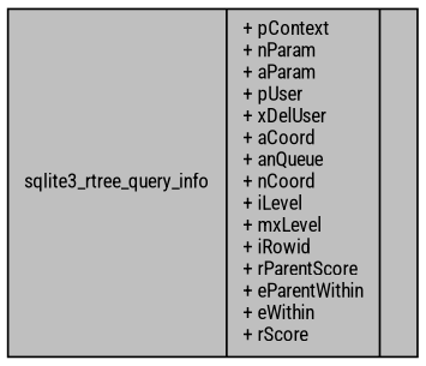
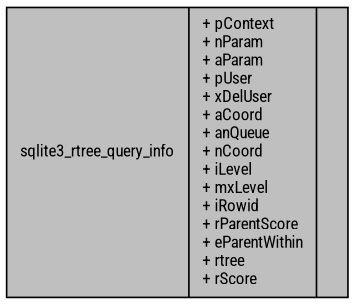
  digraph {
    rankdir=LR
    fontname="Roboto Condensed"
-   n1 [color=black fillcolor=grey75 fontcolor=black fontname="Roboto Condensed" fontsize=10 height=0.2 label="{sqlite3_rtree_query_info\n|+ pContext\l+ nParam\l+ aParam\l+ pUser\l+ xDelUser\l+ aCoord\l+ anQueue\l+ nCoord\l+ iLevel\l+ mxLevel\l+ iRowid\l+ rParentScore\l+ eParentWithin\l+ eWithin\l+ rScore\l|}" shape=record style=filled width=0.4]
+   n1 [color=black fillcolor=grey75 fontcolor=black fontname="Roboto Condensed" fontsize=10 height=0.2 label="{sqlite3_rtree_query_info\n|+ pContext\l+ nParam\l+ aParam\l+ pUser\l+ xDelUser\l+ aCoord\l+ anQueue\l+ nCoord\l+ iLevel\l+ mxLevel\l+ iRowid\l+ rParentScore\l+ eParentWithin\l+ rtree\l+ rScore\l|}" shape=record style=filled width=0.4]
  }
